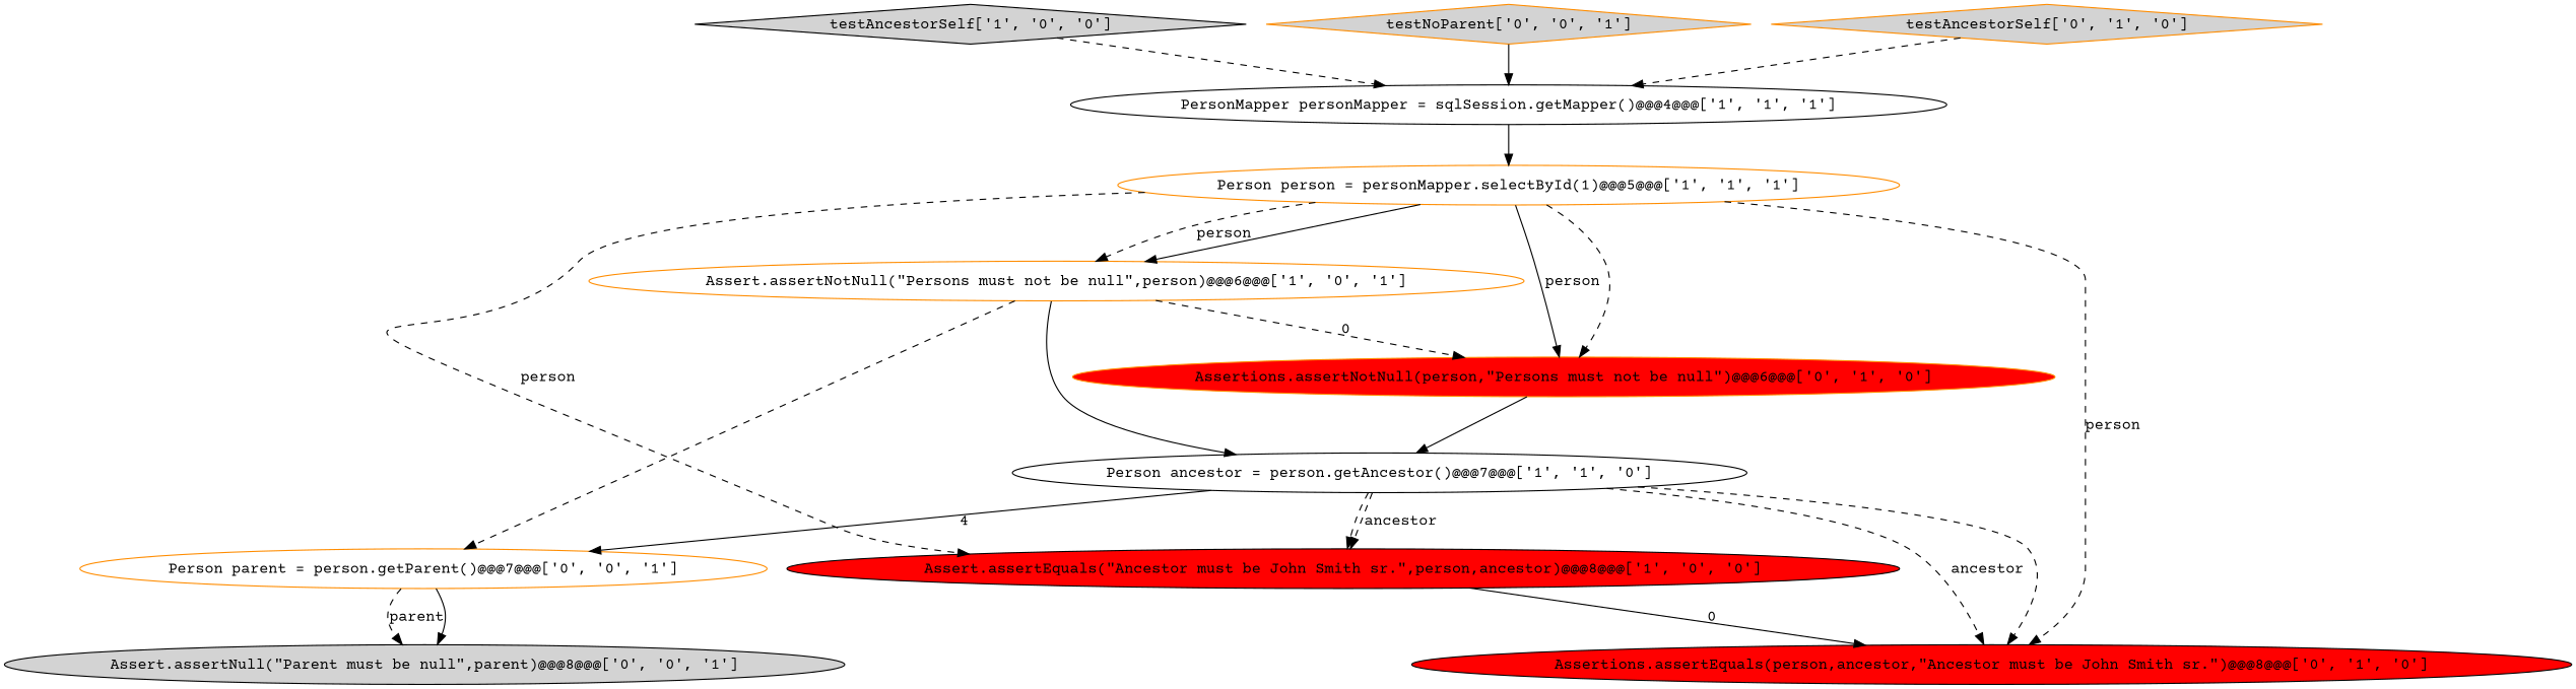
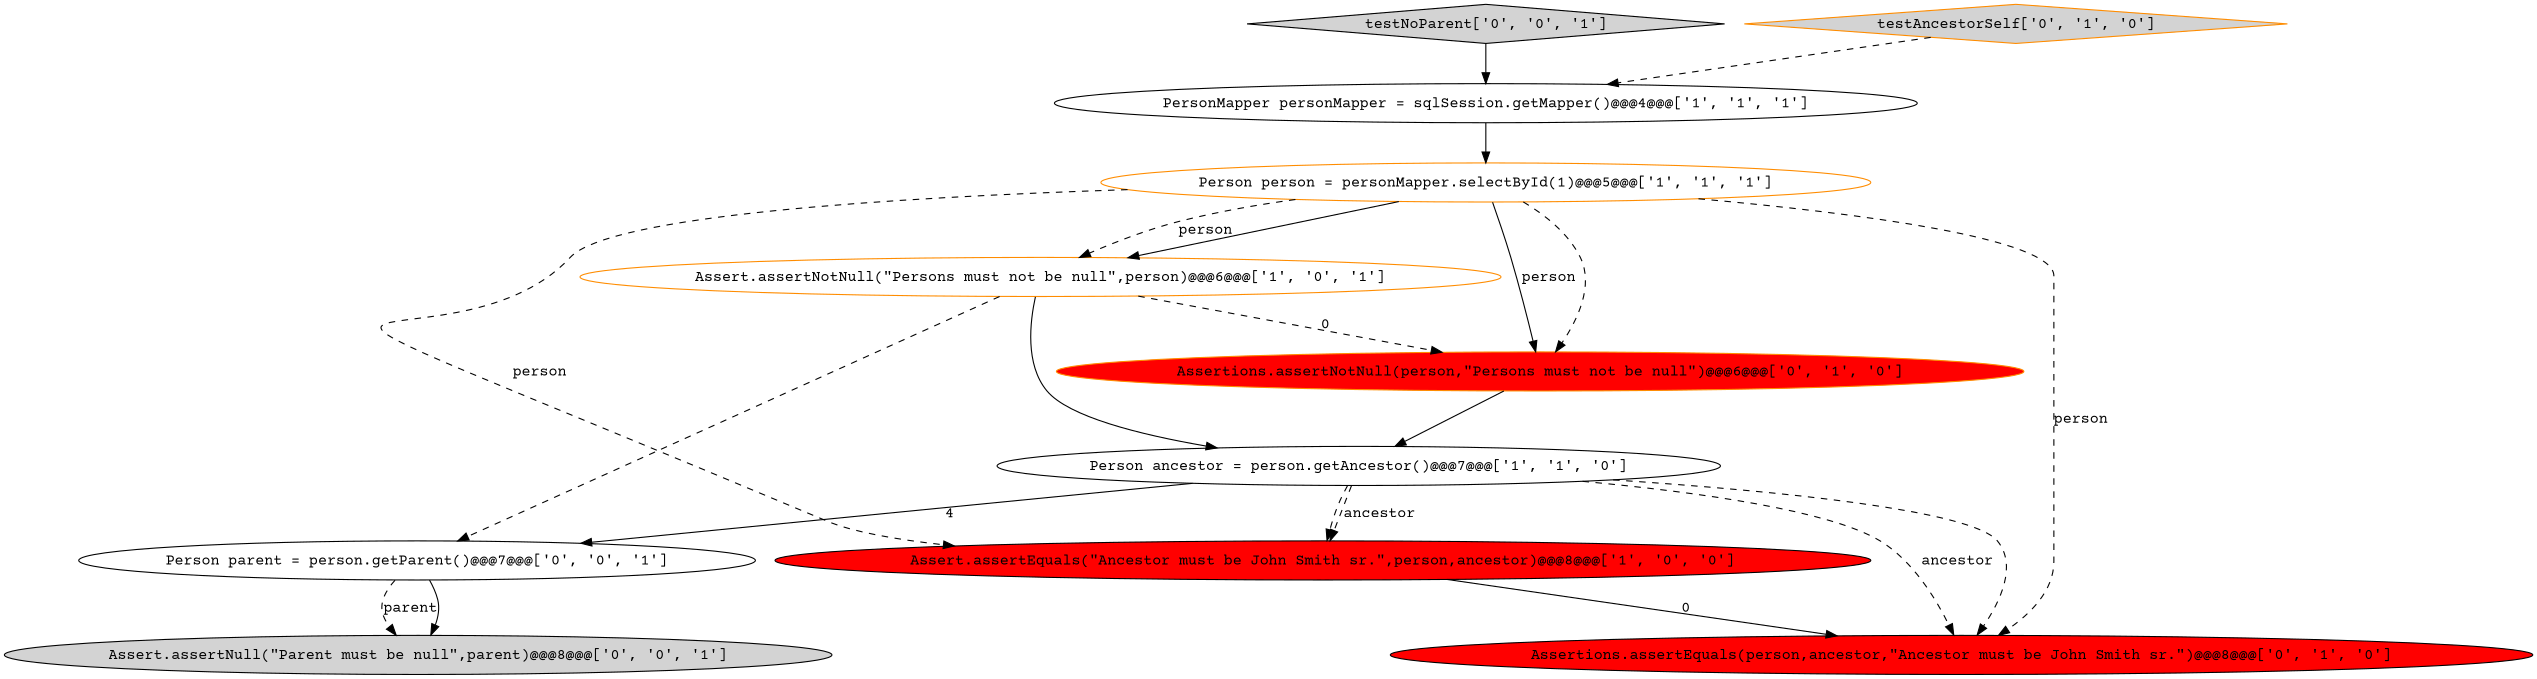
  digraph {
    fontname="Courier Prime"
    node [color=black fillcolor=white fontname="Courier Prime" shape=ellipse style=filled]
    edge [fontname="Courier Prime" style=dashed]
    n1 [fillcolor=red label="Assertions.assertEquals(person,ancestor,\"Ancestor must be John Smith sr.\")@@@8@@@['0', '1', '0']"]
-   n2 [color=darkorange label="Person parent = person.getParent()@@@7@@@['0', '0', '1']"]
+   n2 [label="Person parent = person.getParent()@@@7@@@['0', '0', '1']"]
    n3 [fillcolor=lightgray label="Assert.assertNull(\"Parent must be null\",parent)@@@8@@@['0', '0', '1']"]
    n4 [color=darkorange label="Person person = personMapper.selectById(1)@@@5@@@['1', '1', '1']"]
    n5 [color=darkorange label="Assert.assertNotNull(\"Persons must not be null\",person)@@@6@@@['1', '0', '1']"]
    n6 [fillcolor=red label="Assert.assertEquals(\"Ancestor must be John Smith sr.\",person,ancestor)@@@8@@@['1', '0', '0']"]
    n7 [color=darkorange fillcolor=red label="Assertions.assertNotNull(person,\"Persons must not be null\")@@@6@@@['0', '1', '0']"]
    n8 [label="Person ancestor = person.getAncestor()@@@7@@@['1', '1', '0']"]
-   n9 [fillcolor=lightgray label="testAncestorSelf['1', '0', '0']" shape=diamond]
    n10 [label="PersonMapper personMapper = sqlSession.getMapper()@@@4@@@['1', '1', '1']"]
-   n11 [color=darkorange fillcolor=lightgray label="testNoParent['0', '0', '1']" shape=diamond]
+   n11 [fillcolor=lightgray label="testNoParent['0', '0', '1']" shape=diamond]
    n12 [color=darkorange fillcolor=lightgray label="testAncestorSelf['0', '1', '0']" shape=diamond]
    n2 -> n3 [label=parent]
    n2 -> n3 [style=solid]
    n4 -> n1 [label=person]
    n4 -> n5 [style=solid]
    n4 -> n5 [label=person]
    n4 -> n6 [label=person]
    n4 -> n7 [label=person style=solid]
    n4 -> n7
    n5 -> n2
    n5 -> n7 [label=0]
    n5 -> n8 [style=solid]
    n6 -> n1 [label=0 style=solid]
    n7 -> n8 [style=solid]
    n8 -> n1 [label=ancestor]
    n8 -> n1
    n8 -> n2 [label=4 style=solid]
    n8 -> n6
    n8 -> n6 [label=ancestor]
-   n9 -> n10
    n10 -> n4 [style=solid]
    n11 -> n10 [style=solid]
    n12 -> n10
  }
